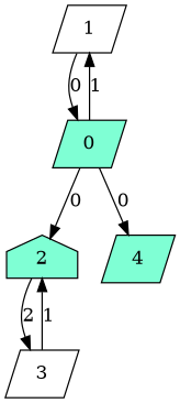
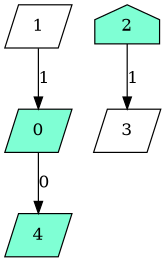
  digraph {
    node [fillcolor=aquamarine shape=parallelogram style=filled]
    1 [fillcolor=white]
    0
    2 [shape=house]
    4
    3 [fillcolor=white]
-   1 -> 0 [label=0]
-   0 -> 1 [label=1]
-   0 -> 2 [label=0]
+   1 -> 0 [label=1]
    0 -> 4 [label=0]
-   2 -> 3 [label=2]
-   3 -> 2 [label=1]
+   2 -> 3 [label=1]
  }
